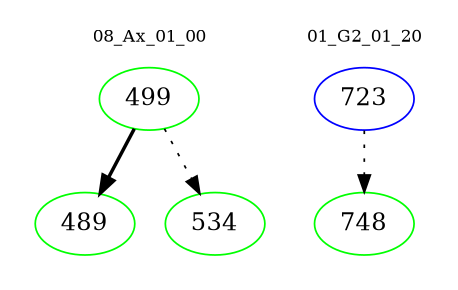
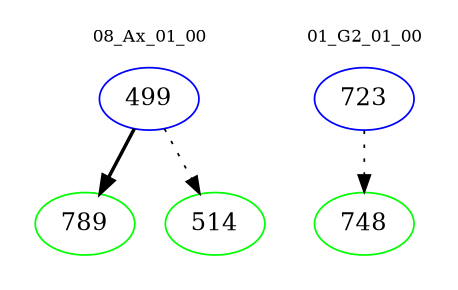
  digraph {
    node [color=green]
    edge [color=black style=dotted]
-   n1 [label=499]
-   n2 [label=489]
-   n3 [label=534]
+   n1 [color=blue label=499]
+   n2 [label=789]
+   n3 [label=514]
    n4 [color=blue label=723]
    n5 [label=748]
    subgraph cluster_1 {
      color=white
      fontsize=10
      label="08_Ax_01_00"
      n1
      n2
      n3
    }
    subgraph cluster_2 {
      color=white
      fontsize=10
-     label="01_G2_01_20"
+     label="01_G2_01_00"
      n4
      n5
    }
    n1 -> n2 [style=bold]
    n1 -> n3
    n4 -> n5
  }
